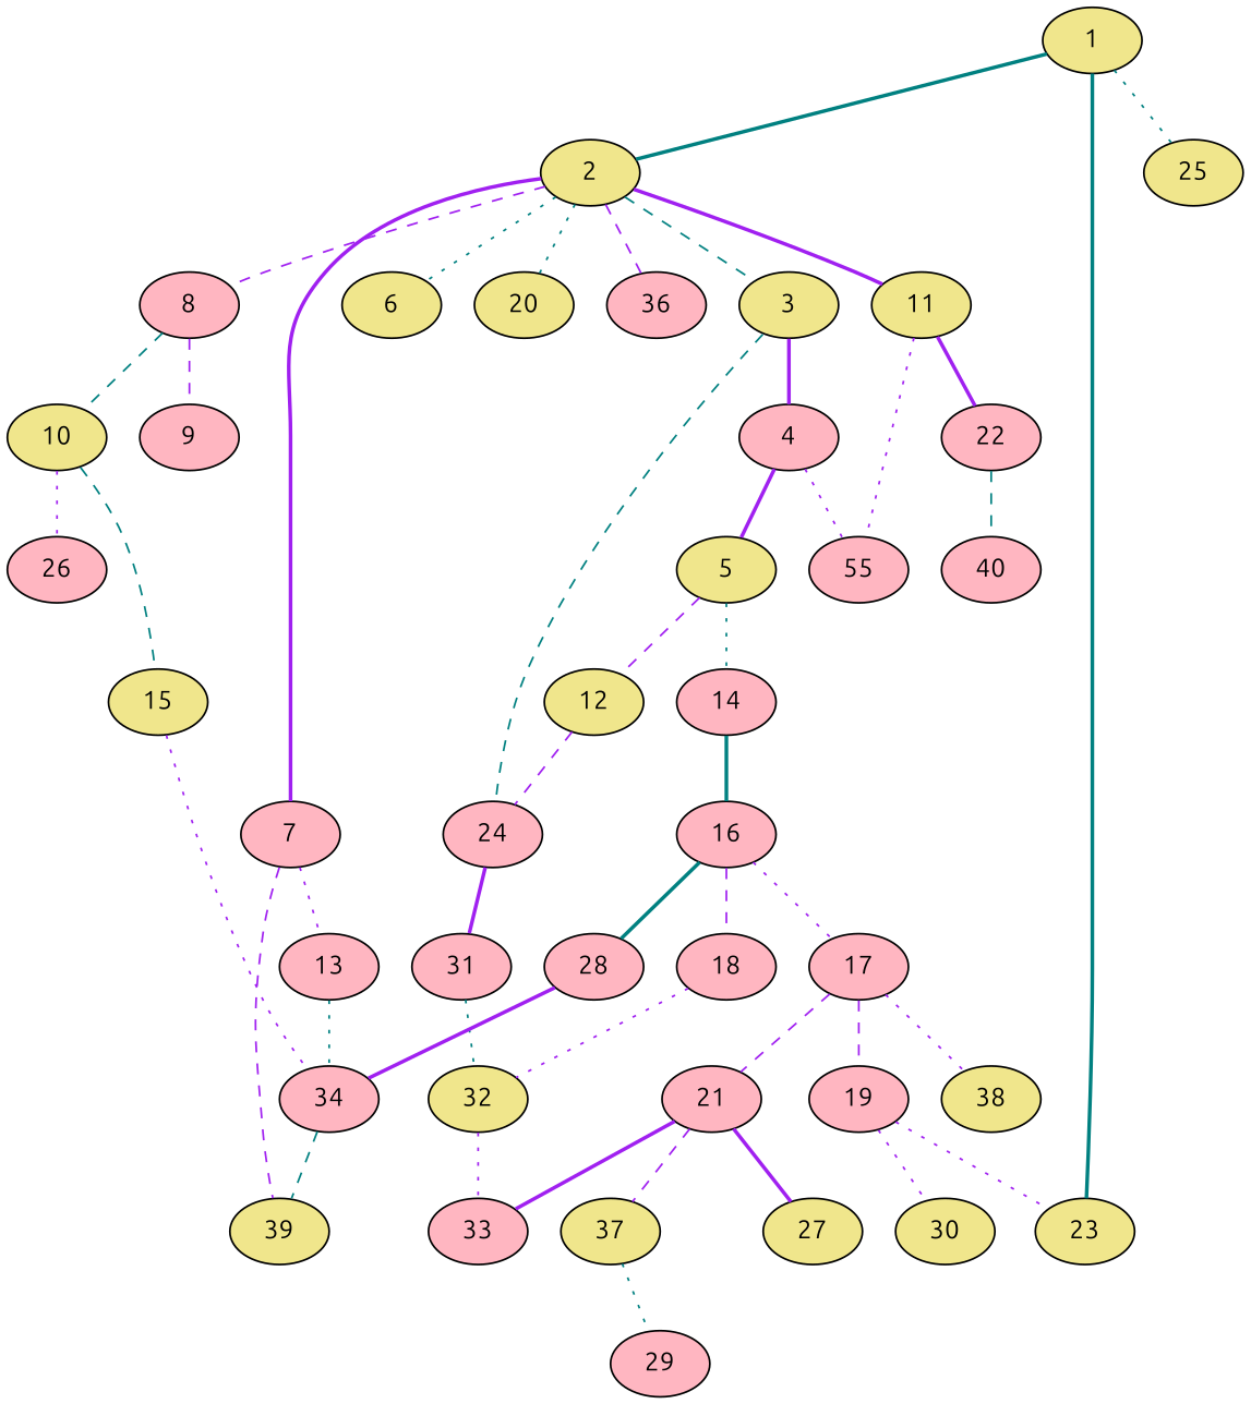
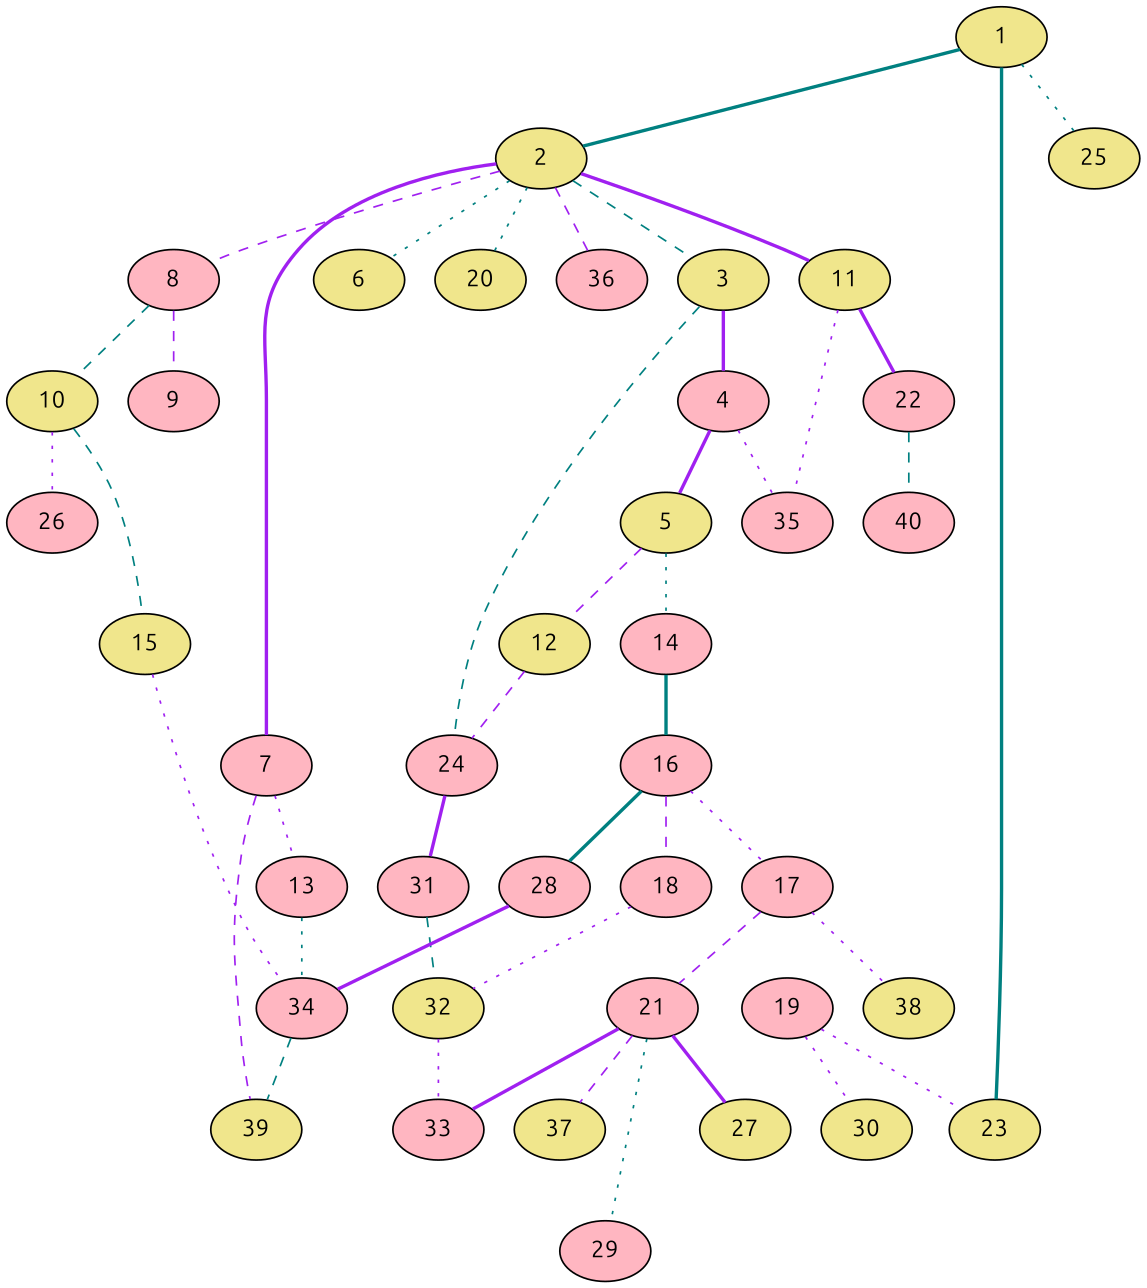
  graph {
    fontname=Ubuntu
    node [fillcolor=lightpink fontname=Ubuntu style=filled]
    edge [color=purple fontname=Ubuntu style=dotted]
    1 [fillcolor=khaki]
    2 [fillcolor=khaki]
    23 [fillcolor=khaki]
    25 [fillcolor=khaki]
    3 [fillcolor=khaki]
    6 [fillcolor=khaki]
    7
    8
    11 [fillcolor=khaki]
    20 [fillcolor=khaki]
    36
    4
    24
    13
    39 [fillcolor=khaki]
    9
    10 [fillcolor=khaki]
-   35 [label=55]
+   35
    22
    5 [fillcolor=khaki]
    31
    34
    15 [fillcolor=khaki]
    26
    40
    12 [fillcolor=khaki]
    14
    32 [fillcolor=khaki]
    16
    17
    18
    28
    19
    21
    38 [fillcolor=khaki]
    30 [fillcolor=khaki]
    27 [fillcolor=khaki]
    29
    33
    37 [fillcolor=khaki]
    1 -- 2 [color=teal style=bold]
    1 -- 23 [color=teal style=bold]
    1 -- 25 [color=teal]
    2 -- 3 [color=teal style=dashed]
    2 -- 6 [color=teal]
    2 -- 7 [style=bold]
    2 -- 8 [style=dashed]
    2 -- 11 [style=bold]
    2 -- 20 [color=teal]
    2 -- 36 [style=dashed]
    3 -- 4 [style=bold]
    3 -- 24 [color=teal style=dashed]
    7 -- 13
    7 -- 39 [style=dashed]
    8 -- 9 [style=dashed]
    8 -- 10 [color=teal style=dashed]
    11 -- 35
    11 -- 22 [style=bold]
    4 -- 35
    4 -- 5 [style=bold]
    24 -- 31 [style=bold]
    13 -- 34 [color=teal]
    10 -- 15 [color=teal style=dashed]
    10 -- 26
    22 -- 40 [color=teal style=dashed]
    5 -- 12 [style=dashed]
    5 -- 14 [color=teal]
-   31 -- 32 [color=teal]
+   31 -- 32 [color=teal style=dashed]
    34 -- 39 [color=teal style=dashed]
    15 -- 34
    12 -- 24 [style=dashed]
    14 -- 16 [color=teal style=bold]
    32 -- 33
    16 -- 17
    16 -- 18 [style=dashed]
    16 -- 28 [color=teal style=bold]
-   17 -- 19 [style=dashed]
    17 -- 21 [style=dashed]
    17 -- 38
    18 -- 32
    28 -- 34 [style=bold]
    19 -- 23
    19 -- 30
    21 -- 27 [style=bold]
-   37 -- 29 [color=teal]
+   21 -- 29 [color=teal]
    21 -- 33 [style=bold]
    21 -- 37 [style=dashed]
  }
